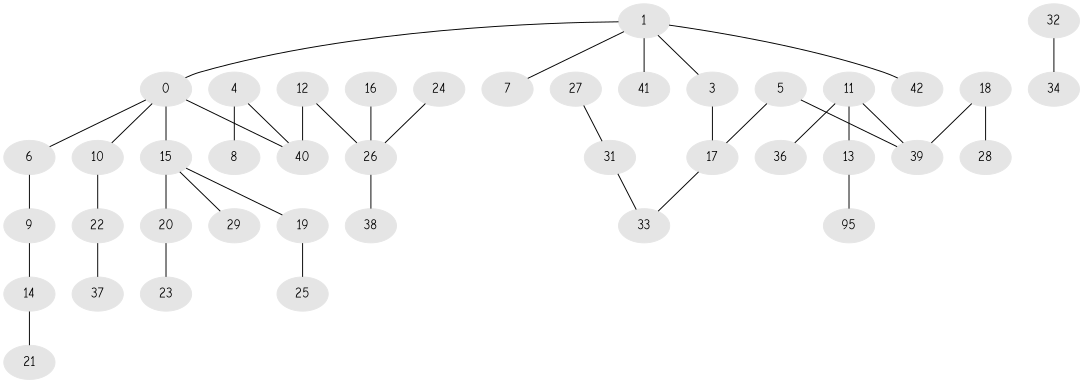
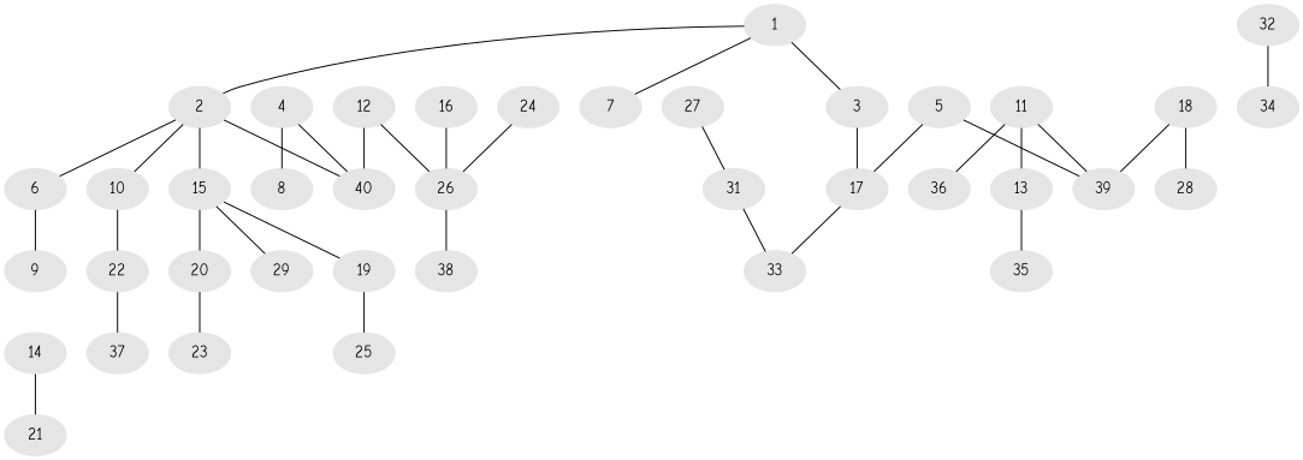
  graph {
    fontname="Comic Neue"
    node [color=gray90 fontname="Comic Neue" style=filled]
    edge [fontname="Comic Neue" weight=1.0]
    1
-   2 [label=0]
+   2
    3
    7
-   41
-   42
    6
    10
    15
    40
    17
    9
    22
    19
    20
    29
    33
    4
    8
    5
    39
    14
    21
    37
    11
    13
    36
-   35 [label=95]
+   35
    12
    26
    38
    25
    23
    16
    18
    28
    24
    27
    31
    32
    34
    1 -- 2
    1 -- 3
    1 -- 7
-   1 -- 41
-   1 -- 42
    2 -- 6
    2 -- 10
    2 -- 15
    2 -- 40
    3 -- 17
    6 -- 9
    10 -- 22
    15 -- 19
    15 -- 20
    15 -- 29
    17 -- 33
-   9 -- 14
    22 -- 37
    19 -- 25
    20 -- 23
    4 -- 40
    4 -- 8
    5 -- 17
    5 -- 39
    14 -- 21
    11 -- 39
    11 -- 13
    11 -- 36
    13 -- 35
    12 -- 40
    12 -- 26
    26 -- 38
    16 -- 26
    18 -- 39
    18 -- 28
    24 -- 26
    27 -- 31
    31 -- 33
    32 -- 34
  }
